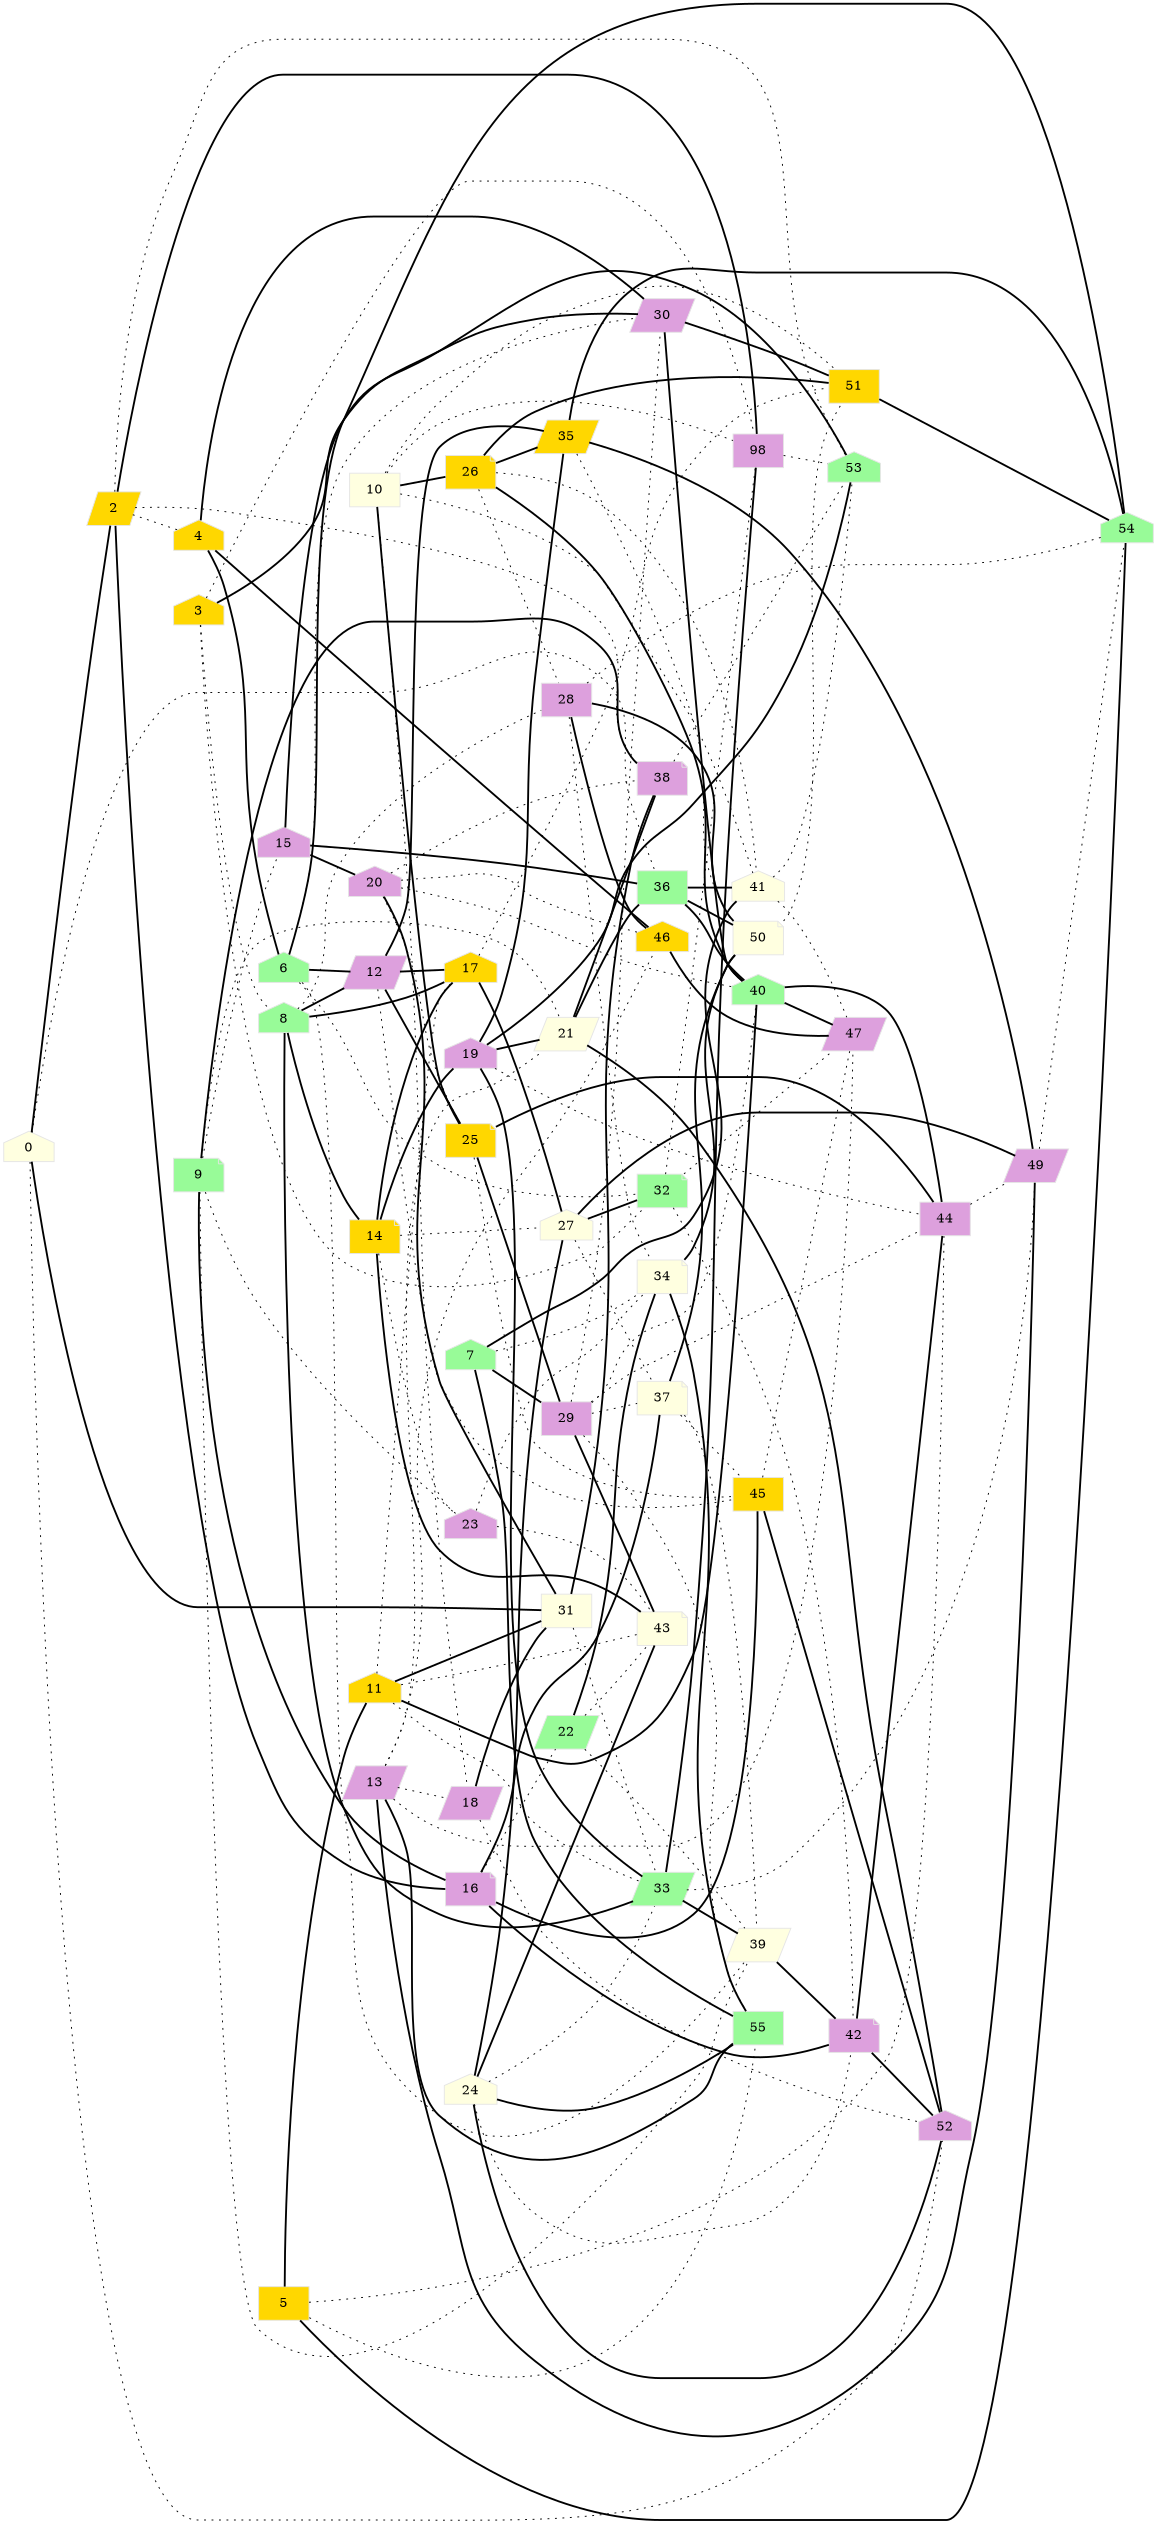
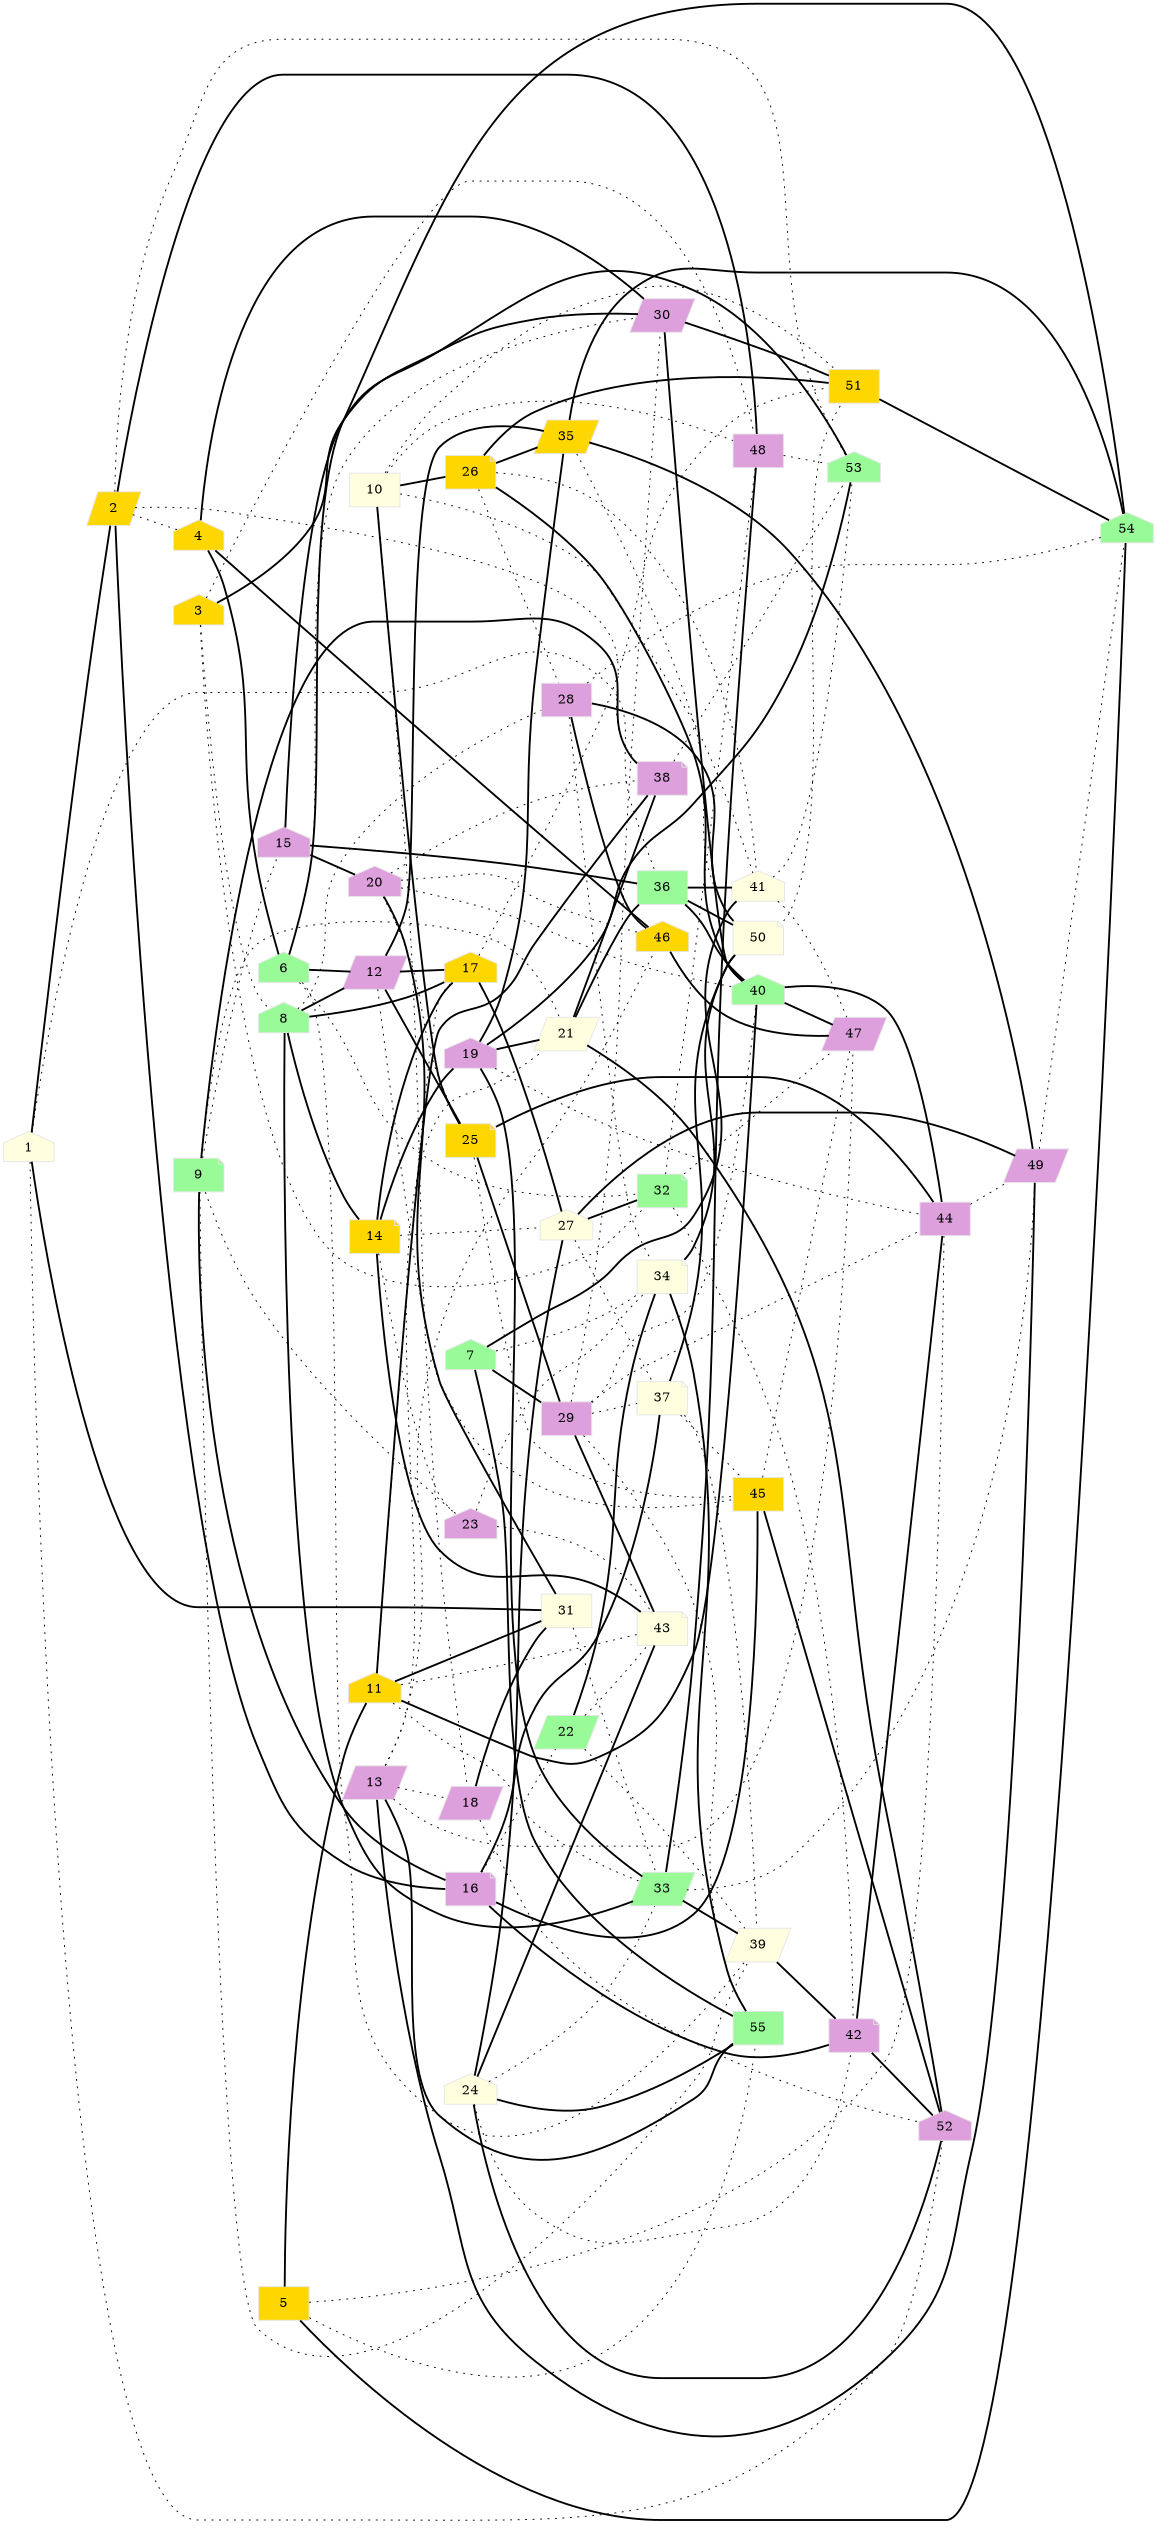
  graph {
    rankdir=LR
    node [color=gray90 fillcolor=plum shape=house style=filled]
    edge [style=bold weight=1.0]
-   1 [fillcolor=lightyellow label=0]
+   1 [fillcolor=lightyellow]
    2 [fillcolor=gold shape=parallelogram]
    31 [fillcolor=lightyellow shape=box]
    36 [fillcolor=palegreen shape=box]
    52
    4 [fillcolor=gold]
    16 [shape=note]
    38 [shape=note]
-   48 [shape=box label=98]
+   48 [shape=box]
    53 [fillcolor=palegreen]
    33 [fillcolor=palegreen shape=parallelogram]
    41 [fillcolor=lightyellow]
    40 [fillcolor=palegreen]
    50 [fillcolor=lightyellow shape=note]
    30 [shape=parallelogram]
    6 [fillcolor=palegreen]
    46 [fillcolor=gold]
    45 [fillcolor=gold shape=box]
    22 [fillcolor=palegreen shape=parallelogram]
    37 [fillcolor=lightyellow shape=note]
    42 [shape=note]
    3 [fillcolor=gold]
    8 [fillcolor=palegreen]
    32 [fillcolor=palegreen shape=note]
    12 [shape=parallelogram]
    14 [fillcolor=gold shape=note]
    17 [fillcolor=gold]
    28 [shape=box]
    51 [fillcolor=gold shape=box]
    47 [shape=parallelogram]
    54 [fillcolor=palegreen]
    39 [fillcolor=lightyellow shape=parallelogram]
    5 [fillcolor=gold shape=box]
    11 [fillcolor=gold]
    44 [shape=box]
    55 [fillcolor=palegreen shape=box]
    43 [fillcolor=lightyellow shape=note]
    49 [shape=parallelogram]
    25 [fillcolor=gold shape=note]
    35 [fillcolor=gold shape=parallelogram]
    7 [fillcolor=palegreen]
    29 [shape=box]
    34 [fillcolor=lightyellow shape=note]
    23
    19
    27 [fillcolor=lightyellow]
    9 [fillcolor=palegreen shape=note]
    15
    21 [fillcolor=lightyellow shape=parallelogram]
    20
    10 [fillcolor=lightyellow shape=box]
    18 [shape=parallelogram]
    26 [fillcolor=gold shape=note]
    13 [shape=parallelogram]
    24 [fillcolor=lightyellow]
    1 -- 2
    1 -- 31
    1 -- 36 [style=dotted]
    1 -- 52 [style=dotted]
    2 -- 4 [style=dotted]
    2 -- 16
    2 -- 38 [style=dotted]
    2 -- 48
    2 -- 53 [style=dotted]
-   31 -- 38
+   11 -- 38
    31 -- 33 [style=dotted]
    36 -- 41
    36 -- 40
    36 -- 50
    4 -- 30
    4 -- 6
    4 -- 46
    16 -- 45
    16 -- 22 [style=dotted]
    16 -- 37
    16 -- 42
    38 -- 53 [style=dotted]
    48 -- 53 [style=dotted]
    33 -- 48
    33 -- 39
    33 -- 49 [style=dotted]
    41 -- 53 [style=dotted]
    41 -- 47 [style=dotted]
    40 -- 47
    40 -- 44
    50 -- 51 [style=dotted]
    30 -- 40
    30 -- 51
    6 -- 30 [style=dotted]
    6 -- 32 [style=dotted]
    6 -- 12
    6 -- 54
    6 -- 39 [style=dotted]
    46 -- 47
    45 -- 52
    45 -- 47 [style=dotted]
    22 -- 39 [style=dotted]
    22 -- 43 [style=dotted]
    22 -- 34
    37 -- 50
    37 -- 45 [style=dotted]
    37 -- 39 [style=dotted]
    42 -- 52
    42 -- 44
    3 -- 48 [style=dotted]
    3 -- 30
    3 -- 8 [style=dotted]
    3 -- 32 [style=dotted]
    8 -- 33
    8 -- 12
    8 -- 14
    8 -- 17
    8 -- 28 [style=dotted]
    32 -- 48 [style=dotted]
    32 -- 42 [style=dotted]
    32 -- 47 [style=dotted]
    12 -- 45 [style=dotted]
    12 -- 17
    12 -- 25
    12 -- 35
    14 -- 17
    14 -- 43
    14 -- 23 [style=dotted]
    14 -- 19
    14 -- 27 [style=dotted]
    17 -- 51 [style=dotted]
    17 -- 27
    28 -- 50
    28 -- 46
    28 -- 54 [style=dotted]
    28 -- 34 [style=dotted]
    51 -- 54
    39 -- 42
    5 -- 54
    5 -- 11
    5 -- 44 [style=dotted]
    5 -- 55 [style=dotted]
    11 -- 31
    11 -- 33 [style=dotted]
    11 -- 40
    11 -- 17 [style=dotted]
    11 -- 43 [style=dotted]
    44 -- 49 [style=dotted]
    49 -- 54 [style=dotted]
    25 -- 45 [style=dotted]
    25 -- 44
    25 -- 29
    35 -- 50 [style=dotted]
    35 -- 54
    35 -- 49
    7 -- 41
    7 -- 55
    7 -- 29
    7 -- 34 [style=dotted]
    29 -- 40 [style=dotted]
    29 -- 30 [style=dotted]
    29 -- 37 [style=dotted]
    29 -- 44 [style=dotted]
    29 -- 55 [style=dotted]
    29 -- 43
    34 -- 50
    34 -- 55
    23 -- 43 [style=dotted]
    23 -- 34 [style=dotted]
    19 -- 53
    19 -- 33
    19 -- 44 [style=dotted]
    19 -- 35
    19 -- 21
    27 -- 37 [style=dotted]
    27 -- 32
    27 -- 49
    9 -- 16
    9 -- 38
    9 -- 39 [style=dotted]
    9 -- 23 [style=dotted]
    9 -- 15 [style=dotted]
    9 -- 21 [style=dotted]
    15 -- 36
    15 -- 53
    15 -- 20
    21 -- 36
    21 -- 52
    21 -- 38
    20 -- 31
    20 -- 38 [style=dotted]
    20 -- 40 [style=dotted]
    20 -- 46 [style=dotted]
    20 -- 25 [style=dotted]
    10 -- 48 [style=dotted]
    10 -- 41 [style=dotted]
    10 -- 51 [style=dotted]
    10 -- 25
    10 -- 18 [style=dotted]
    10 -- 26
    18 -- 31
    18 -- 52 [style=dotted]
    26 -- 41 [style=dotted]
    26 -- 40
    26 -- 28 [style=dotted]
    26 -- 51
    26 -- 35
    13 -- 46 [style=dotted]
    13 -- 47 [style=dotted]
    13 -- 55
    13 -- 49
    13 -- 21 [style=dotted]
    13 -- 18 [style=dotted]
    24 -- 52
    24 -- 33 [style=dotted]
    24 -- 42 [style=dotted]
    24 -- 55
    24 -- 43
    24 -- 27
  }
